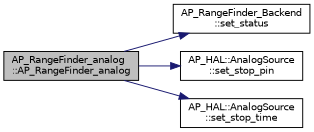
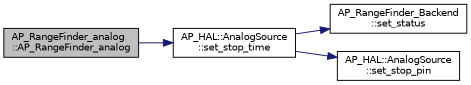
  digraph {
    rankdir=LR
    node [color=black fillcolor=white fontname=Helvetica fontsize=10 shape=record style=filled]
    edge [color=midnightblue fontname=Helvetica fontsize=10 labelfontname=Helvetica labelfontsize=10 style=solid]
    n1 [fillcolor=grey75 fontcolor=black height=0.2 label="AP_RangeFinder_analog\l::AP_RangeFinder_analog" width=0.4]
    n2 [height=0.2 label="AP_RangeFinder_Backend\l::set_status" width=0.4]
    n3 [height=0.2 label="AP_HAL::AnalogSource\l::set_stop_pin" width=0.4]
    n4 [height=0.2 label="AP_HAL::AnalogSource\l::set_stop_time" width=0.4]
-   n1 -> n2
-   n1 -> n3
+   n4 -> n2
+   n4 -> n3
    n1 -> n4
  }
